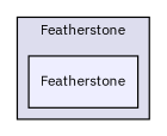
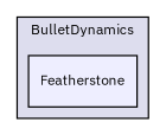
  digraph {
    compound=true
    fontname="IBM Plex Sans"
    n1 [fillcolor="#eeeeff" fontname="IBM Plex Sans" fontsize=10 label=Featherstone pencolor=black shape=box style=filled]
    subgraph cluster_1 {
      bgcolor="#ddddee"
      fontsize=10
-     label=Featherstone
+     label=BulletDynamics
      pencolor=black
      n1
    }
  }
